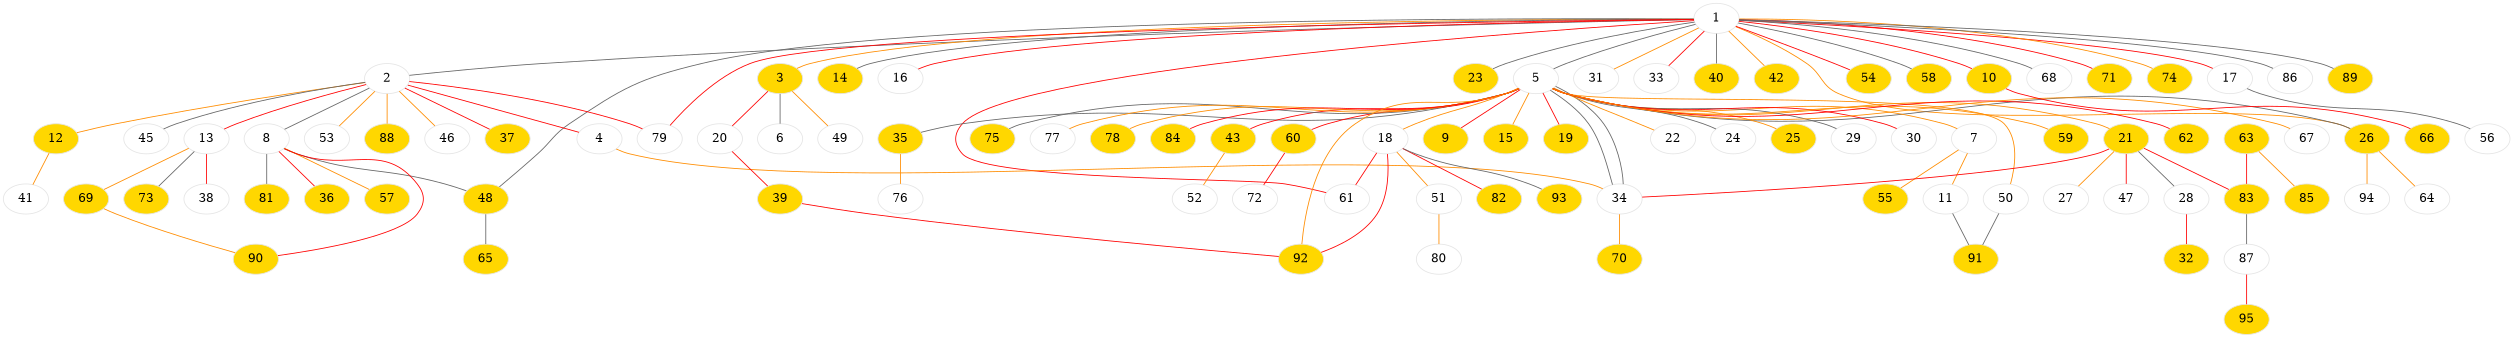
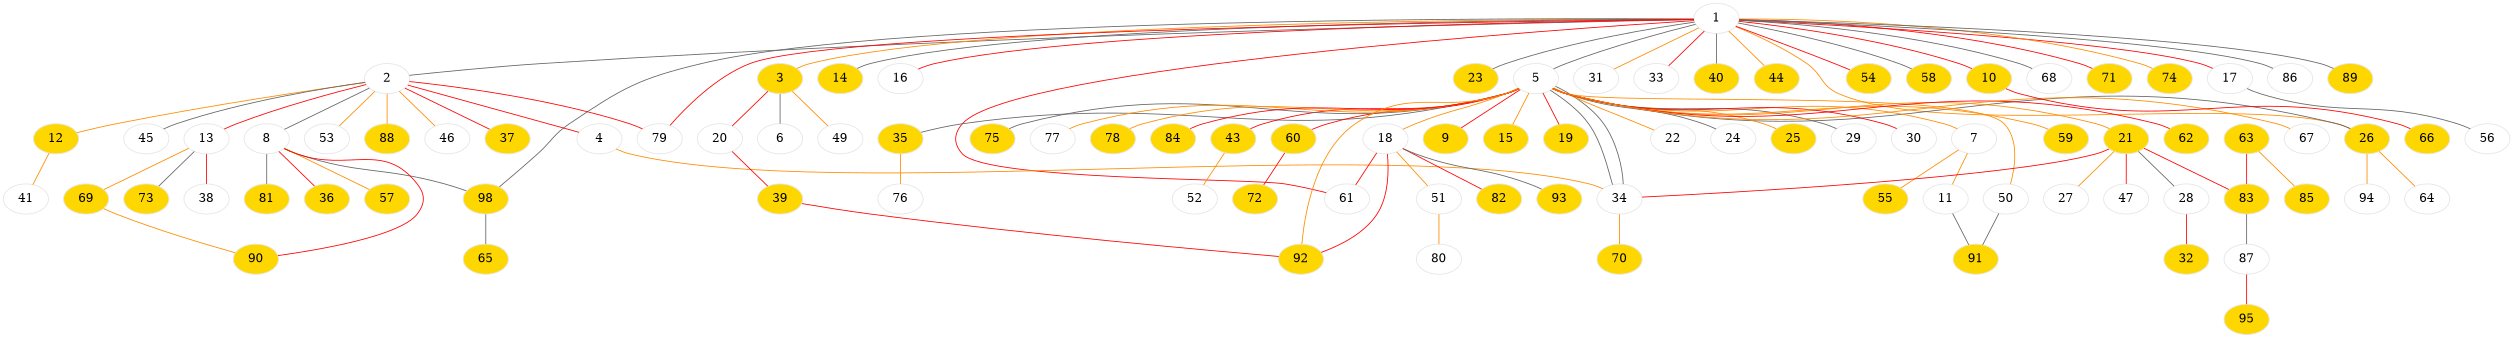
  graph {
    node [color=gray90 fillcolor=gold style=filled]
    edge [color=darkorange]
    1 [fillcolor=white]
    2 [fillcolor=white]
    3
    5 [fillcolor=white]
    10
    14
    16 [fillcolor=white]
    17 [fillcolor=white]
    23
    26
    31 [fillcolor=white]
    33 [fillcolor=white]
    40
-   44 [label=42]
-   48
+   44
+   48 [label=98]
    54
    58
    61 [fillcolor=white]
    68 [fillcolor=white]
    71
    74
    79 [fillcolor=white]
    86 [fillcolor=white]
    89
    4 [fillcolor=white]
    8 [fillcolor=white]
    12
    13 [fillcolor=white]
    37
    45 [fillcolor=white]
    46 [fillcolor=white]
    53 [fillcolor=white]
    88
    6 [fillcolor=white]
    20 [fillcolor=white]
    49 [fillcolor=white]
    34 [fillcolor=white]
    7 [fillcolor=white]
    9
    15
    18 [fillcolor=white]
    19
    21
    22 [fillcolor=white]
    24 [fillcolor=white]
    25
    29 [fillcolor=white]
    30 [fillcolor=white]
    35
    43
    50 [fillcolor=white]
    59
    60
    62
    67 [fillcolor=white]
    75
    77 [fillcolor=white]
    78
    84
    92
    66
    56 [fillcolor=white]
    64 [fillcolor=white]
    94 [fillcolor=white]
    65
    36
    57
    81
    90
    41 [fillcolor=white]
    38 [fillcolor=white]
    69
    73
    39
    63
    83
    85
    70
    11 [fillcolor=white]
    55
    51 [fillcolor=white]
    82
    93
    27 [fillcolor=white]
    28 [fillcolor=white]
    47 [fillcolor=white]
    76 [fillcolor=white]
    52 [fillcolor=white]
    91
-   72 [fillcolor=white]
+   72
    80 [fillcolor=white]
    32
    87 [fillcolor=white]
    95
    1 -- 2 [color=gray40]
    1 -- 3
    1 -- 5 [color=gray40]
    1 -- 10 [color=red]
    1 -- 14 [color=gray40]
    1 -- 16 [color=red]
    1 -- 17 [color=red]
    1 -- 23 [color=gray40]
    1 -- 26
    1 -- 31
    1 -- 33 [color=red]
    1 -- 40 [color=gray40]
    1 -- 44
    1 -- 48 [color=gray40]
    1 -- 54 [color=red]
    1 -- 58 [color=gray40]
    1 -- 61 [color=red]
    1 -- 68 [color=gray40]
    1 -- 71 [color=red]
    1 -- 74
    1 -- 79 [color=red]
    1 -- 86 [color=gray40]
    1 -- 89 [color=gray40]
    2 -- 79 [color=red]
    2 -- 4 [color=red]
    2 -- 8 [color=gray40]
    2 -- 12
    2 -- 13 [color=red]
    2 -- 37 [color=red]
    2 -- 45 [color=gray40]
    2 -- 46
    2 -- 53
    2 -- 88
    3 -- 6 [color=gray40]
    3 -- 20 [color=red]
    3 -- 49
    5 -- 26 [color=gray40]
    5 -- 34 [color=gray40]
    5 -- 34 [color=gray40]
    5 -- 7
    5 -- 9 [color=red]
    5 -- 15
    5 -- 18
    5 -- 19 [color=red]
    5 -- 21
    5 -- 22
    5 -- 24 [color=gray40]
    5 -- 25
    5 -- 29 [color=gray40]
    5 -- 30 [color=red]
    5 -- 35 [color=gray40]
    5 -- 43 [color=red]
    5 -- 50
    5 -- 59
    5 -- 60 [color=red]
    5 -- 62 [color=red]
    5 -- 67
    5 -- 75 [color=gray40]
    5 -- 77
    5 -- 78
    5 -- 84 [color=red]
    5 -- 92
    10 -- 66 [color=red]
    17 -- 56 [color=gray40]
    26 -- 64
    26 -- 94
    48 -- 65 [color=gray40]
    4 -- 34
    8 -- 48 [color=gray40]
    8 -- 36 [color=red]
    8 -- 57
    8 -- 81 [color=gray40]
    8 -- 90 [color=red]
    12 -- 41
    13 -- 38 [color=red]
    13 -- 69
    13 -- 73 [color=gray40]
    20 -- 39 [color=red]
    34 -- 70
    7 -- 11
    7 -- 55
    18 -- 61 [color=red]
    18 -- 92 [color=red]
    18 -- 51
    18 -- 82 [color=red]
    18 -- 93 [color=gray40]
    21 -- 34 [color=red]
    21 -- 83 [color=red]
    21 -- 27
    21 -- 28 [color=gray40]
    21 -- 47 [color=red]
    35 -- 76
    43 -- 52
    50 -- 91 [color=gray40]
    60 -- 72 [color=red]
    69 -- 90
    39 -- 92 [color=red]
    63 -- 83 [color=red]
    63 -- 85
    83 -- 87 [color=gray40]
    11 -- 91 [color=gray40]
    51 -- 80
    28 -- 32 [color=red]
    87 -- 95 [color=red]
  }
